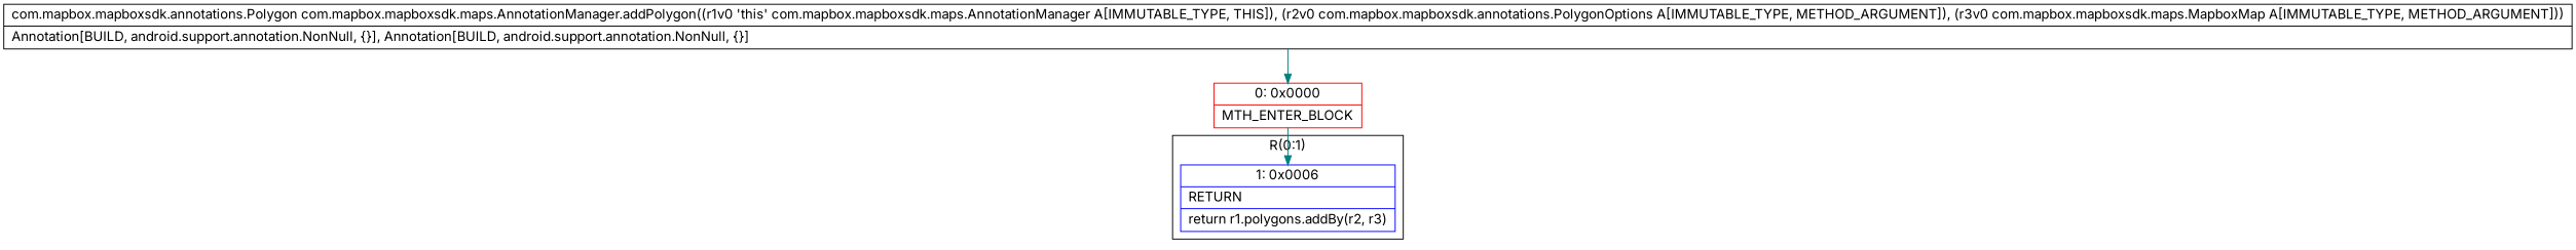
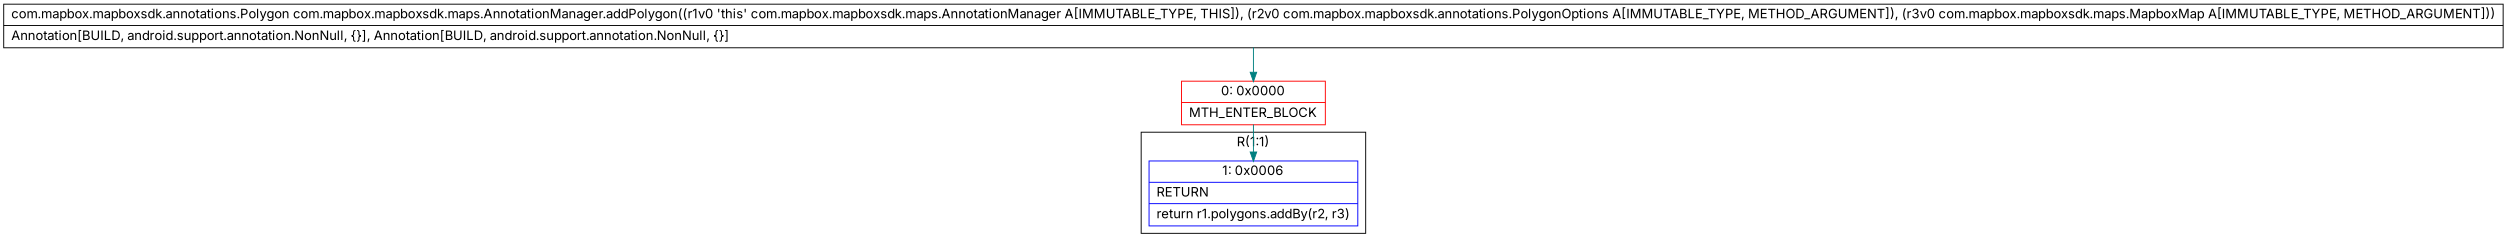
  digraph {
    fontname=Inter
    node [shape=record fontname=Inter]
    edge [color=teal fontname=Inter]
    n1 [color=blue label="{1\:\ 0x0006|RETURN\l|return r1.polygons.addBy(r2, r3)\l}"]
    n2 [color=red label="{0\:\ 0x0000|MTH_ENTER_BLOCK\l}"]
    n3 [label="{com.mapbox.mapboxsdk.annotations.Polygon com.mapbox.mapboxsdk.maps.AnnotationManager.addPolygon((r1v0 'this' com.mapbox.mapboxsdk.maps.AnnotationManager A[IMMUTABLE_TYPE, THIS]), (r2v0 com.mapbox.mapboxsdk.annotations.PolygonOptions A[IMMUTABLE_TYPE, METHOD_ARGUMENT]), (r3v0 com.mapbox.mapboxsdk.maps.MapboxMap A[IMMUTABLE_TYPE, METHOD_ARGUMENT]))  | Annotation[BUILD, android.support.annotation.NonNull, \{\}], Annotation[BUILD, android.support.annotation.NonNull, \{\}]\l}"]
    subgraph cluster_1 {
-     label="R(0:1)"
+     label="R(1:1)"
      n1
    }
    n2 -> n1
    n3 -> n2
  }
